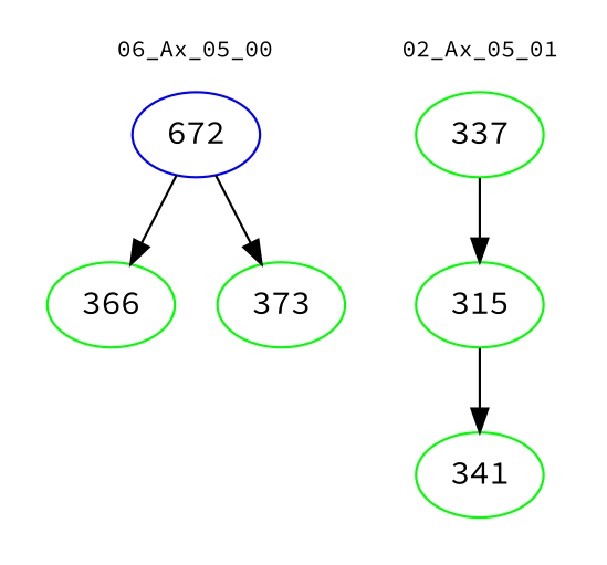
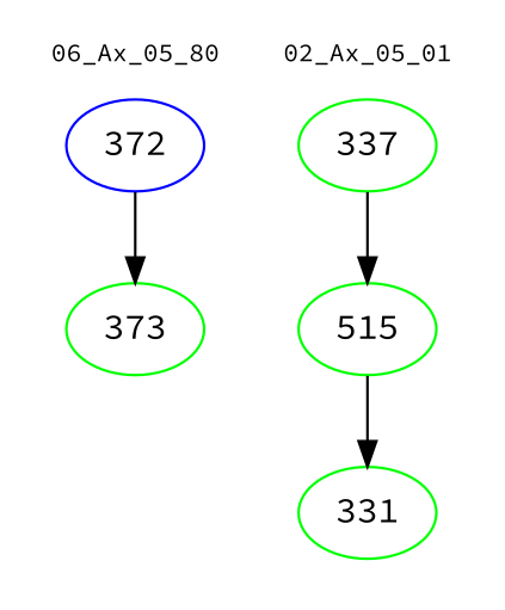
  digraph {
    fontname="Source Code Pro"
    node [color=green fontname="Source Code Pro"]
    edge [color=black fontname="Source Code Pro"]
-   n1 [color=blue label=672]
-   n2 [label=366]
+   n1 [color=blue label=372]
    n3 [label=373]
    n4 [label=337]
-   n5 [label=315]
-   n6 [label=341]
+   n5 [label=515]
+   n6 [label=331]
    subgraph cluster_1 {
      color=white
      fontsize=10
-     label="06_Ax_05_00"
+     label="06_Ax_05_80"
      n1
-     n2
      n3
    }
    subgraph cluster_2 {
      color=white
      fontsize=10
      label="02_Ax_05_01"
      n4
      n5
      n6
    }
-   n1 -> n2
    n1 -> n3
    n4 -> n5
    n5 -> n6
  }
